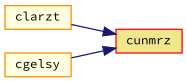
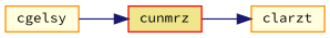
  digraph {
    fontname="Source Code Pro"
    rankdir=RL
    node [color=darkorange fillcolor=lightyellow fontname="Source Code Pro" fontsize=10 shape=record style=filled]
    edge [color=midnightblue dir=back fontname="Source Code Pro" fontsize=10 labelfontname=Helvetica labelfontsize=10 style=solid]
    n1 [fontcolor=black height=0.2 label=clarzt width=0.4]
    n2 [color=red fillcolor=khaki height=0.2 label=cunmrz width=0.4]
    n3 [height=0.2 label=cgelsy width=0.4]
-   n2 -> n1
+   n1 -> n2
    n2 -> n3
  }
